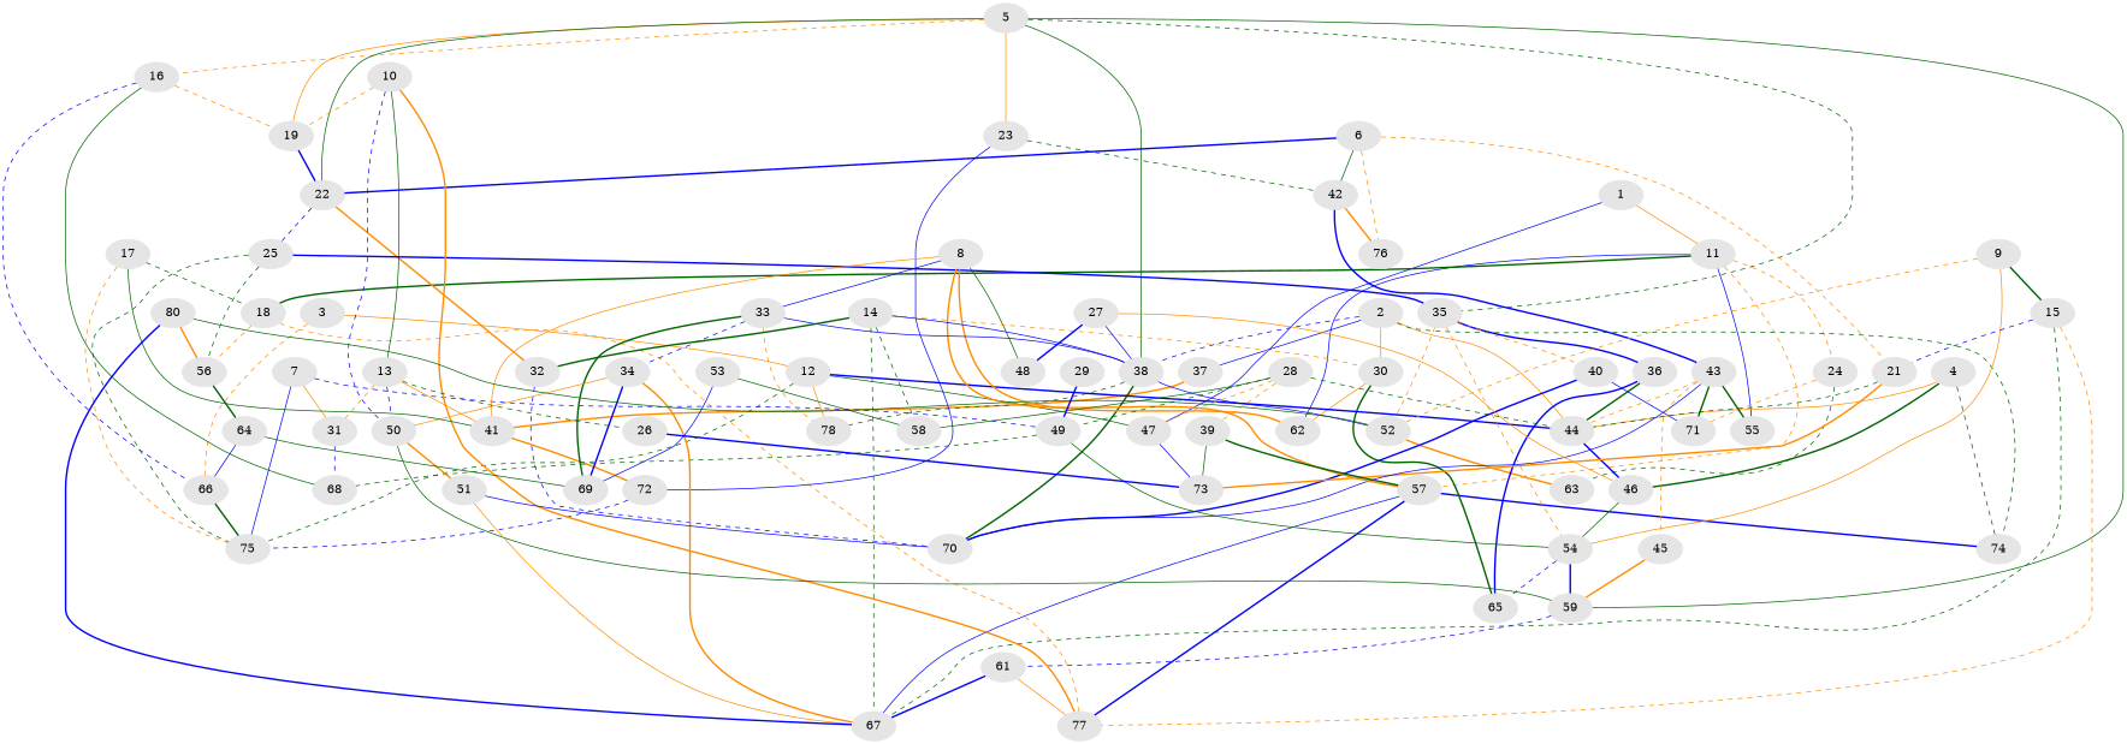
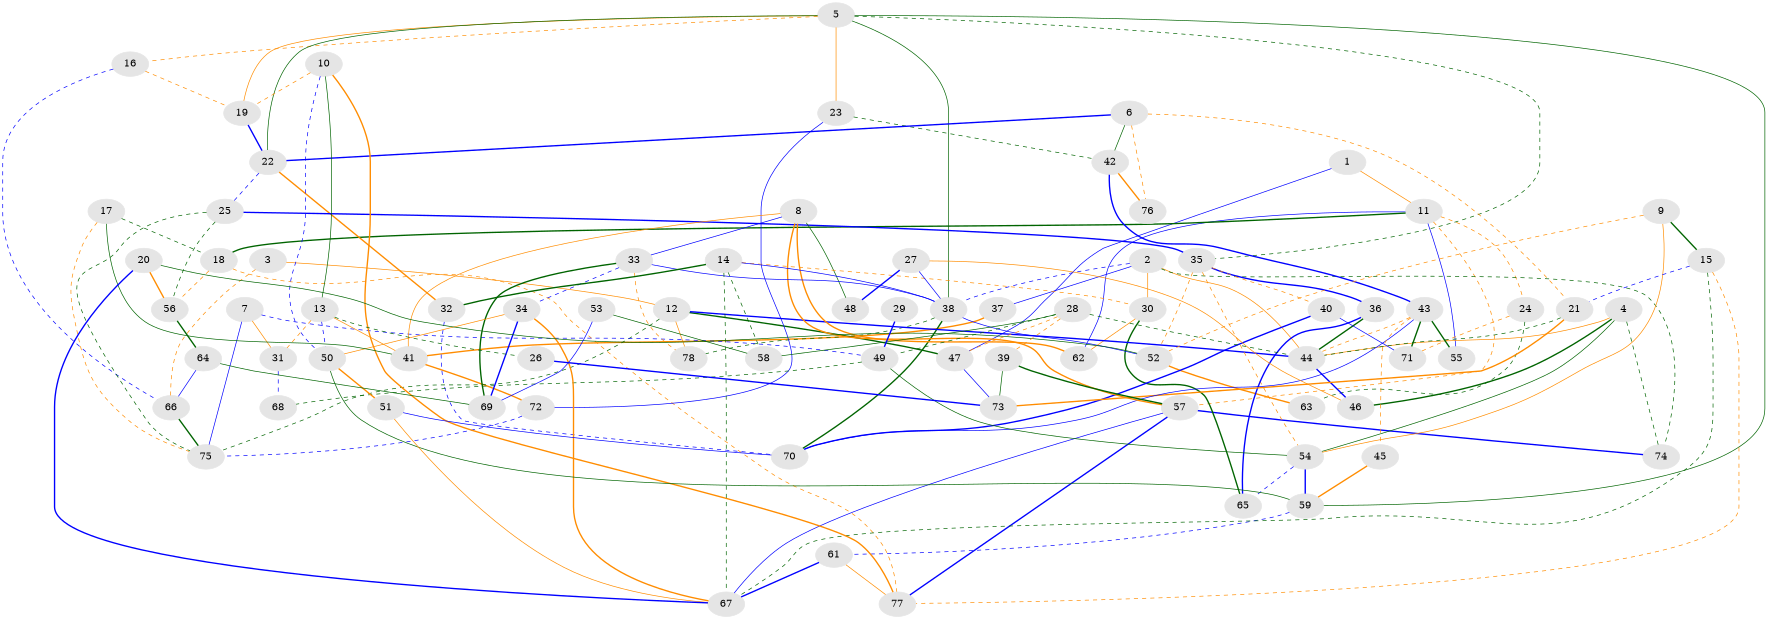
  graph {
    node [color=gray90 style=filled]
    edge [color=darkorange style=dashed]
    1
    11
    47
    57
    62
    18
    24
    55
    73
    2
    30
    37
    38
    44
    74
    65
    41
    52
    78
    70
    46
    3
    12
    66
    75
    4
    54
    5
    16
    19
    22
    23
    35
    59
    68
    32
    25
    42
    72
    36
    40
    61
    6
    21
    76
    43
    7
    31
    49
    8
    33
    48
    34
    69
    77
    67
    9
    15
    63
    10
    13
    50
    26
    51
    56
    71
    14
    58
    17
    64
-   20 [label=80]
+   20
    27
    28
    39
    29
    45
    53
    1 -- 11 [style=solid]
    1 -- 47 [color=blue style=solid]
    11 -- 57
    11 -- 62 [color=blue style=solid]
    11 -- 18 [color=darkgreen style=bold]
    11 -- 24
    11 -- 55 [color=blue style=solid]
    47 -- 73 [color=blue style=solid]
    57 -- 74 [color=blue style=bold]
    57 -- 77 [color=blue style=bold]
    57 -- 67 [color=blue style=solid]
    18 -- 77
    18 -- 56
    24 -- 63 [color=darkgreen]
    24 -- 71
    2 -- 30 [style=solid]
    2 -- 37 [color=blue style=solid]
    2 -- 38 [color=blue]
    2 -- 44 [style=solid]
    2 -- 74 [color=darkgreen]
    30 -- 62 [style=solid]
    30 -- 65 [color=darkgreen style=bold]
    37 -- 41 [style=bold]
    38 -- 52 [color=blue style=solid]
    38 -- 78 [color=darkgreen]
    38 -- 70 [color=darkgreen style=bold]
    44 -- 46 [color=blue style=bold]
    41 -- 72 [style=bold]
    52 -- 63 [style=bold]
-   46 -- 54 [color=darkgreen style=solid]
+   4 -- 54 [color=darkgreen style=solid]
    3 -- 12 [style=solid]
    3 -- 66
-   12 -- 47 [color=darkgreen style=solid]
+   12 -- 47 [color=darkgreen style=bold]
    12 -- 44 [color=blue style=bold]
    12 -- 78 [style=solid]
    12 -- 75 [color=darkgreen]
    66 -- 75 [color=darkgreen style=bold]
    4 -- 44 [style=solid]
    4 -- 74 [color=darkgreen]
    4 -- 46 [color=darkgreen style=bold]
    54 -- 65 [color=blue]
    54 -- 59 [color=blue style=bold]
    5 -- 38 [color=darkgreen style=solid]
    5 -- 16
    5 -- 19 [style=solid]
    5 -- 22 [color=darkgreen style=solid]
    5 -- 23 [style=solid]
    5 -- 35 [color=darkgreen]
    5 -- 59 [color=darkgreen style=solid]
    16 -- 66 [color=blue]
    16 -- 19
-   16 -- 68 [color=darkgreen style=solid]
    19 -- 22 [color=blue style=bold]
    22 -- 32 [style=bold]
    22 -- 25 [color=blue]
    23 -- 42 [color=darkgreen]
    23 -- 72 [color=blue style=solid]
    35 -- 52
    35 -- 54
    35 -- 36 [color=blue style=bold]
    35 -- 40
    59 -- 61 [color=blue]
    32 -- 70 [color=blue]
    25 -- 75 [color=darkgreen]
    25 -- 35 [color=blue style=bold]
    25 -- 56 [color=darkgreen]
    42 -- 76 [style=bold]
    42 -- 43 [color=blue style=bold]
    72 -- 75 [color=blue]
    36 -- 44 [color=darkgreen style=bold]
    36 -- 65 [color=blue style=bold]
    40 -- 70 [color=blue style=bold]
    40 -- 71 [color=blue style=solid]
    61 -- 77 [style=solid]
    61 -- 67 [color=blue style=bold]
    6 -- 22 [color=blue style=bold]
    6 -- 42 [color=darkgreen style=solid]
    6 -- 21
    6 -- 76
    21 -- 73 [style=bold]
    21 -- 44 [color=darkgreen]
    43 -- 55 [color=darkgreen style=bold]
    43 -- 44
    43 -- 70 [color=blue style=solid]
    43 -- 71 [color=darkgreen style=bold]
    43 -- 45
    7 -- 75 [color=blue style=solid]
    7 -- 31 [style=solid]
    7 -- 49 [color=blue]
    31 -- 68 [color=blue]
    49 -- 54 [color=darkgreen style=solid]
    49 -- 68 [color=darkgreen]
    8 -- 57 [style=bold]
    8 -- 62 [style=bold]
    8 -- 41 [style=solid]
    8 -- 33 [color=blue style=solid]
    8 -- 48 [color=darkgreen style=solid]
    33 -- 38 [color=blue style=solid]
    33 -- 78
    33 -- 34 [color=blue]
    33 -- 69 [color=darkgreen style=bold]
    34 -- 69 [color=blue style=bold]
    34 -- 67 [style=bold]
    34 -- 50 [style=solid]
    9 -- 52
    9 -- 54 [style=solid]
    9 -- 15 [color=darkgreen style=bold]
    15 -- 21 [color=blue]
    15 -- 77
    15 -- 67 [color=darkgreen]
    10 -- 19
    10 -- 77 [style=bold]
    10 -- 13 [color=darkgreen style=solid]
    10 -- 50 [color=blue]
    13 -- 41 [style=solid]
    13 -- 31
    13 -- 50 [color=blue]
    13 -- 26 [color=darkgreen]
    50 -- 59 [color=darkgreen style=solid]
    50 -- 51 [style=bold]
    26 -- 73 [color=blue style=bold]
    51 -- 70 [color=blue style=solid]
    51 -- 67 [style=solid]
    56 -- 64 [color=darkgreen style=bold]
    14 -- 30
    14 -- 38 [color=blue style=solid]
    14 -- 32 [color=darkgreen style=bold]
    14 -- 67 [color=darkgreen]
    14 -- 58 [color=darkgreen]
    17 -- 18 [color=darkgreen]
    17 -- 41 [color=darkgreen style=solid]
    17 -- 75
    64 -- 66 [color=blue style=solid]
    64 -- 69 [color=darkgreen style=solid]
    20 -- 52 [color=darkgreen style=solid]
    20 -- 67 [color=blue style=bold]
    20 -- 56 [style=bold]
    27 -- 38 [color=blue style=solid]
    27 -- 46 [style=solid]
    27 -- 48 [color=blue style=bold]
    28 -- 47
    28 -- 44 [color=darkgreen]
    28 -- 49 [color=darkgreen]
    28 -- 58 [color=darkgreen style=solid]
    28 -- 39
    39 -- 57 [color=darkgreen style=bold]
    39 -- 73 [color=darkgreen style=solid]
    29 -- 49 [color=blue style=bold]
    45 -- 59 [style=bold]
    53 -- 69 [color=blue style=solid]
    53 -- 58 [color=darkgreen style=solid]
  }
